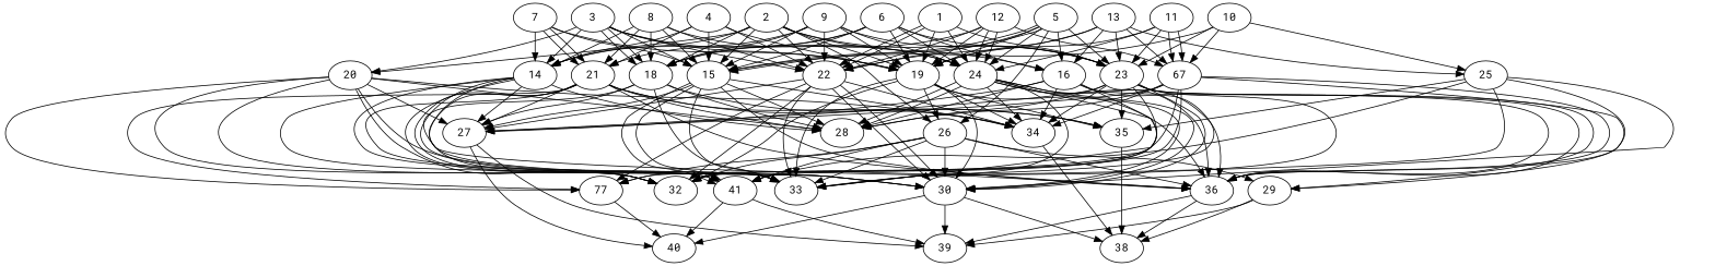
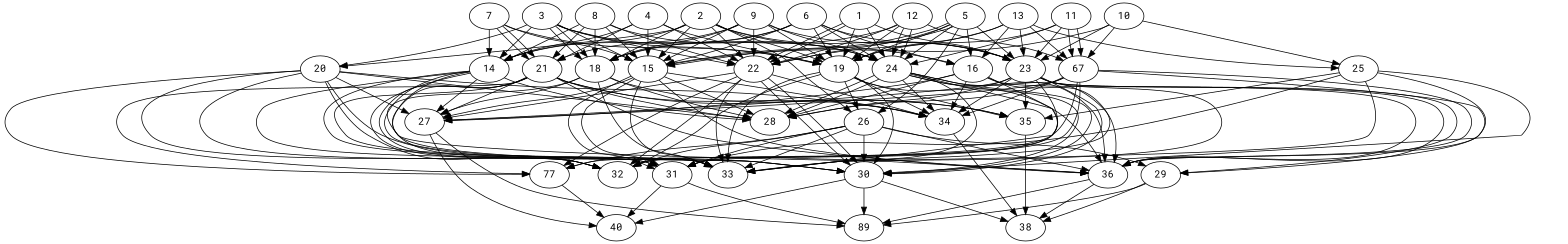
  digraph {
    fontname="Roboto Mono"
    node [alpha=0.12 fontname="Roboto Mono"]
    edge [fontname="Roboto Mono"]
    1 [alpha=0.15 expect_size=11554816]
    19 [alpha=0.02 expect_size=39680000]
    22 [alpha=0.07 expect_size=31723520]
    23 [alpha=0.17 expect_size=18144256]
    24 [alpha=0.08 expect_size=40729600]
    18 [alpha=0.18 expect_size=8245248]
    27 [alpha=0.16 expect_size=9819136]
    28 [alpha=0.03 expect_size=47234048]
    32 [alpha=0.09 expect_size=45742080]
    33 [alpha=0.13 expect_size=15584256]
    35 [alpha=0.00 expect_size=27628544]
    30 [alpha=0.18 expect_size=47693824]
    36 [alpha=0.14 expect_size=46041088]
    34 [alpha=0.11 expect_size=9404416]
    26 [alpha=0.14 expect_size=10049536]
    n16 [expect_size=31459328 label=77]
    29 [expect_size=43325440]
-   31 [alpha=0.05 expect_size=46395392 label=41]
-   39 [alpha=0.06 expect_size=29350912]
+   31 [alpha=0.05 expect_size=46395392]
+   39 [alpha=0.06 expect_size=29350912 label=89]
    40 [alpha=0.03 expect_size=9300992]
    38 [expect_size=21494784]
    2 [alpha=0.05 expect_size=22278144]
    14 [alpha=0.01 expect_size=35902464]
    15 [alpha=0.06 expect_size=34465792]
    16 [alpha=0.20 expect_size=13403136]
    20 [alpha=0.19 expect_size=10073088]
    3 [expect_size=11539456]
    4 [alpha=0.19 expect_size=5667840]
    21 [alpha=0.20 expect_size=32004096]
    5 [alpha=0.11 expect_size=28212224]
    6 [alpha=0.02 expect_size=19247104]
    7 [alpha=0.16 expect_size=42852352]
    8 [alpha=0.13 expect_size=18445312]
    9 [alpha=0.07 expect_size=6702080]
    10 [alpha=0.09 expect_size=47407104]
    n36 [alpha=0.16 expect_size=17453056 label=67]
    25 [alpha=0.08 expect_size=43291648]
    11 [alpha=0.20 expect_size=8593408]
    12 [alpha=0.14 expect_size=43314176]
    13 [alpha=0.10 expect_size=7343104]
    1 -> 19
    1 -> 22
    1 -> 22
    1 -> 23
    1 -> 24
    19 -> 32
    19 -> 33
    19 -> 35
    19 -> 30
    19 -> 36
    19 -> 34
    19 -> 26
    22 -> 27
    22 -> 32
    22 -> 33
    22 -> 30
    22 -> 30
    22 -> 34
    22 -> n16
    23 -> 27
    23 -> 28
    23 -> 32
    23 -> 33
    23 -> 35
    23 -> 30
    23 -> 36
    23 -> 34
    23 -> 29
    24 -> 28
    24 -> 28
    24 -> 33
    24 -> 30
    24 -> 30
    24 -> 36
    24 -> 36
    24 -> 34
    24 -> 31
    18 -> 27
    18 -> 28
    18 -> 32
    18 -> 33
    18 -> 35
    27 -> 39
    27 -> 40
    35 -> 38
    30 -> 39
    30 -> 40
    30 -> 38
    36 -> 39
    36 -> 38
    34 -> 38
    26 -> 32
    26 -> 33
    26 -> 30
    26 -> 36
    26 -> n16
    26 -> 29
    26 -> 31
    n16 -> 40
    29 -> 39
    29 -> 38
    31 -> 39
    31 -> 40
    2 -> 19
    2 -> 22
    2 -> 23
    2 -> 18
    2 -> 26
    2 -> 14
    2 -> 15
    2 -> 16
    2 -> 20
    14 -> 27
    14 -> 28
    14 -> 32
    14 -> 33
    14 -> 30
    14 -> 36
    14 -> 31
    15 -> 27
    15 -> 28
    15 -> 33
    15 -> 36
    15 -> 34
    15 -> 31
    15 -> 31
    16 -> 27
    16 -> 28
    16 -> 33
    16 -> 36
    16 -> 34
    16 -> 31
    20 -> 27
    20 -> 28
    20 -> 32
    20 -> 33
    20 -> 30
    20 -> 34
    20 -> n16
    20 -> 31
    3 -> 19
    3 -> 22
    3 -> 24
    3 -> 18
    3 -> 18
    3 -> 14
    3 -> 15
    3 -> 20
    4 -> 19
    4 -> 22
    4 -> 14
    4 -> 15
    4 -> 21
    21 -> 27
    21 -> 28
    21 -> 32
    21 -> 33
    21 -> 35
    21 -> 30
    21 -> 36
    21 -> 34
    21 -> n16
    5 -> 19
    5 -> 22
    5 -> 23
    5 -> 24
    5 -> 26
    5 -> 15
    5 -> 15
    5 -> 16
    6 -> 19
    6 -> 23
    6 -> 24
    6 -> 18
    6 -> 15
    6 -> 16
    6 -> 21
    7 -> 19
    7 -> 14
    7 -> 15
    7 -> 21
    7 -> 21
    8 -> 22
    8 -> 24
    8 -> 18
    8 -> 14
    8 -> 15
    8 -> 21
    9 -> 19
    9 -> 22
    9 -> 23
    9 -> 24
    9 -> 18
    9 -> 14
    9 -> 15
    10 -> 23
    10 -> 15
    10 -> n36
    10 -> 25
    n36 -> 27
    n36 -> 28
    n36 -> 32
    n36 -> 36
    n36 -> 34
    n36 -> n16
    n36 -> 29
    25 -> 33
    25 -> 35
    25 -> 30
    25 -> 36
    25 -> 31
    11 -> 19
    11 -> 23
    11 -> 24
    11 -> n36
    11 -> n36
    12 -> 19
    12 -> 22
    12 -> 24
    12 -> 24
    12 -> 18
    12 -> n36
    13 -> 19
    13 -> 22
    13 -> 23
    13 -> 16
    13 -> n36
    13 -> 25
  }
